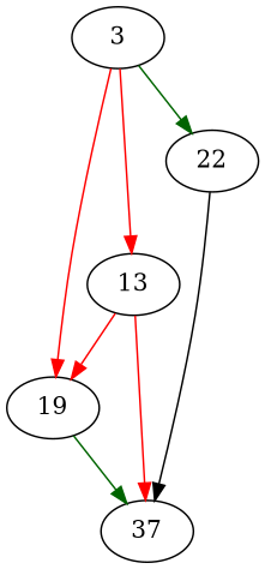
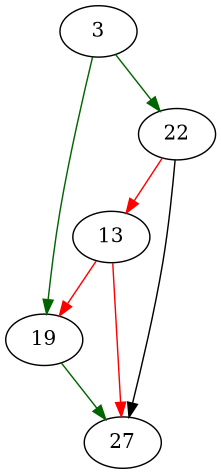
  strict digraph {
    edge [color=darkgreen cond=true]
    3 [entry=true]
    19
    13
    22
-   27 [label=37]
-   3 -> 19 [color=red]
-   3 -> 13 [color=red cond=false]
+   27
+   3 -> 19
+   22 -> 13 [color=red cond=false]
    3 -> 22
    19 -> 27 [cond=false]
    13 -> 19 [color=red]
    13 -> 27 [color=red cond=false]
    22 -> 27 [color="" cond=""]
  }
